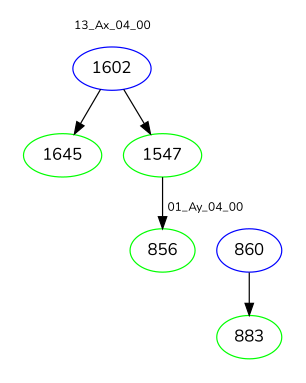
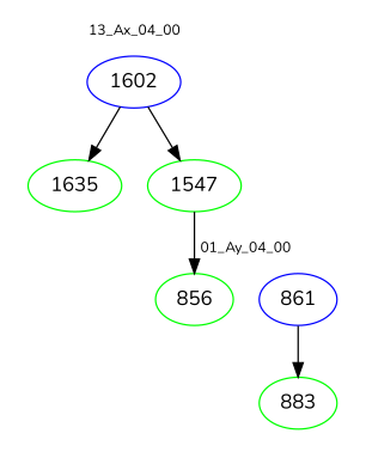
  digraph {
    fontname=Nunito
    node [color=green fontname=Nunito]
    edge [color=black fontname=Nunito]
    n1 [color=blue label=1602]
-   n2 [label=1645]
+   n2 [label=1635]
    n3 [label=1547]
-   n4 [color=blue label=860]
+   n4 [color=blue label=861]
    n5 [label=856]
    n6 [label=883]
    subgraph cluster_1 {
      color=white
      fontsize=10
      label="13_Ax_04_00"
      n1
      n2
      n3
    }
    subgraph cluster_2 {
      color=white
      fontsize=10
      label="01_Ay_04_00"
      n4
      n5
      n6
    }
    n1 -> n2
    n1 -> n3
    n3 -> n5
    n4 -> n6
  }
